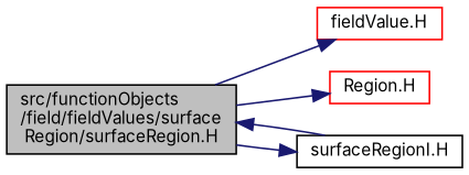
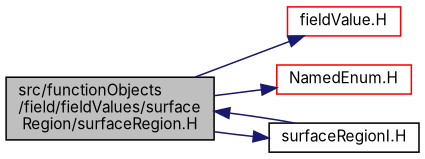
  digraph {
    rankdir=LR
    fontname=Inter
    node [color=black fontname=Inter fontsize=10 shape=record]
    edge [color=midnightblue fontname=Inter fontsize=10 labelfontname=Helvetica labelfontsize=10 style=solid]
    n1 [fillcolor=grey75 fontcolor=black height=0.2 label="src/functionObjects\l/field/fieldValues/surface\lRegion/surfaceRegion.H" style=filled width=0.4]
    n2 [color=red height=0.2 label="fieldValue.H" width=0.4]
-   n3 [color=red height=0.2 label="Region.H" width=0.4]
+   n3 [color=red height=0.2 label="NamedEnum.H" width=0.4]
    n4 [height=0.2 label="surfaceRegionI.H" width=0.4]
    n1 -> n2
    n1 -> n3
    n1 -> n4
    n4 -> n1
  }
